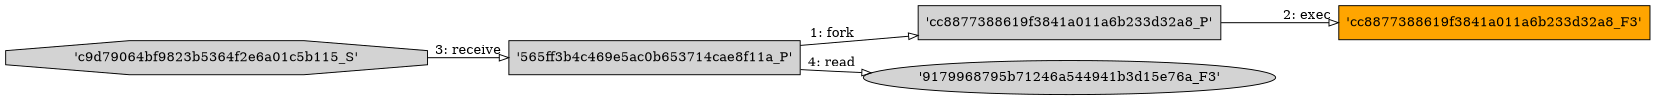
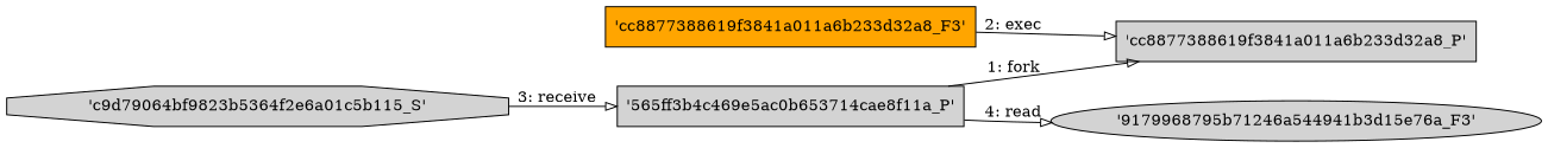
  digraph {
    engine=neato
    fixedsize=false
    fontsize=10
    nodesep=0.3
    rankdir=LR
    ranksep=0
    splines=true
    node [fillcolor=lightgrey node_type=Process shape=box style=filled]
    edge [arrowhead=onormal]
    "'565ff3b4c469e5ac0b653714cae8f11a_P'"
    "'cc8877388619f3841a011a6b233d32a8_P'"
    "'9179968795b71246a544941b3d15e76a_F3'" [node_type=file shape=ellipse]
    "'cc8877388619f3841a011a6b233d32a8_F3'" [fillcolor=orange node_type=File]
    "'c9d79064bf9823b5364f2e6a01c5b115_S'" [node_type=Socket shape=octagon]
    "'565ff3b4c469e5ac0b653714cae8f11a_P'" -> "'cc8877388619f3841a011a6b233d32a8_P'" [label="1: fork"]
    "'565ff3b4c469e5ac0b653714cae8f11a_P'" -> "'9179968795b71246a544941b3d15e76a_F3'" [label="4: read"]
-   "'cc8877388619f3841a011a6b233d32a8_P'" -> "'cc8877388619f3841a011a6b233d32a8_F3'" [label="2: exec"]
+   "'cc8877388619f3841a011a6b233d32a8_F3'" -> "'cc8877388619f3841a011a6b233d32a8_P'" [label="2: exec"]
    "'c9d79064bf9823b5364f2e6a01c5b115_S'" -> "'565ff3b4c469e5ac0b653714cae8f11a_P'" [label="3: receive"]
  }
